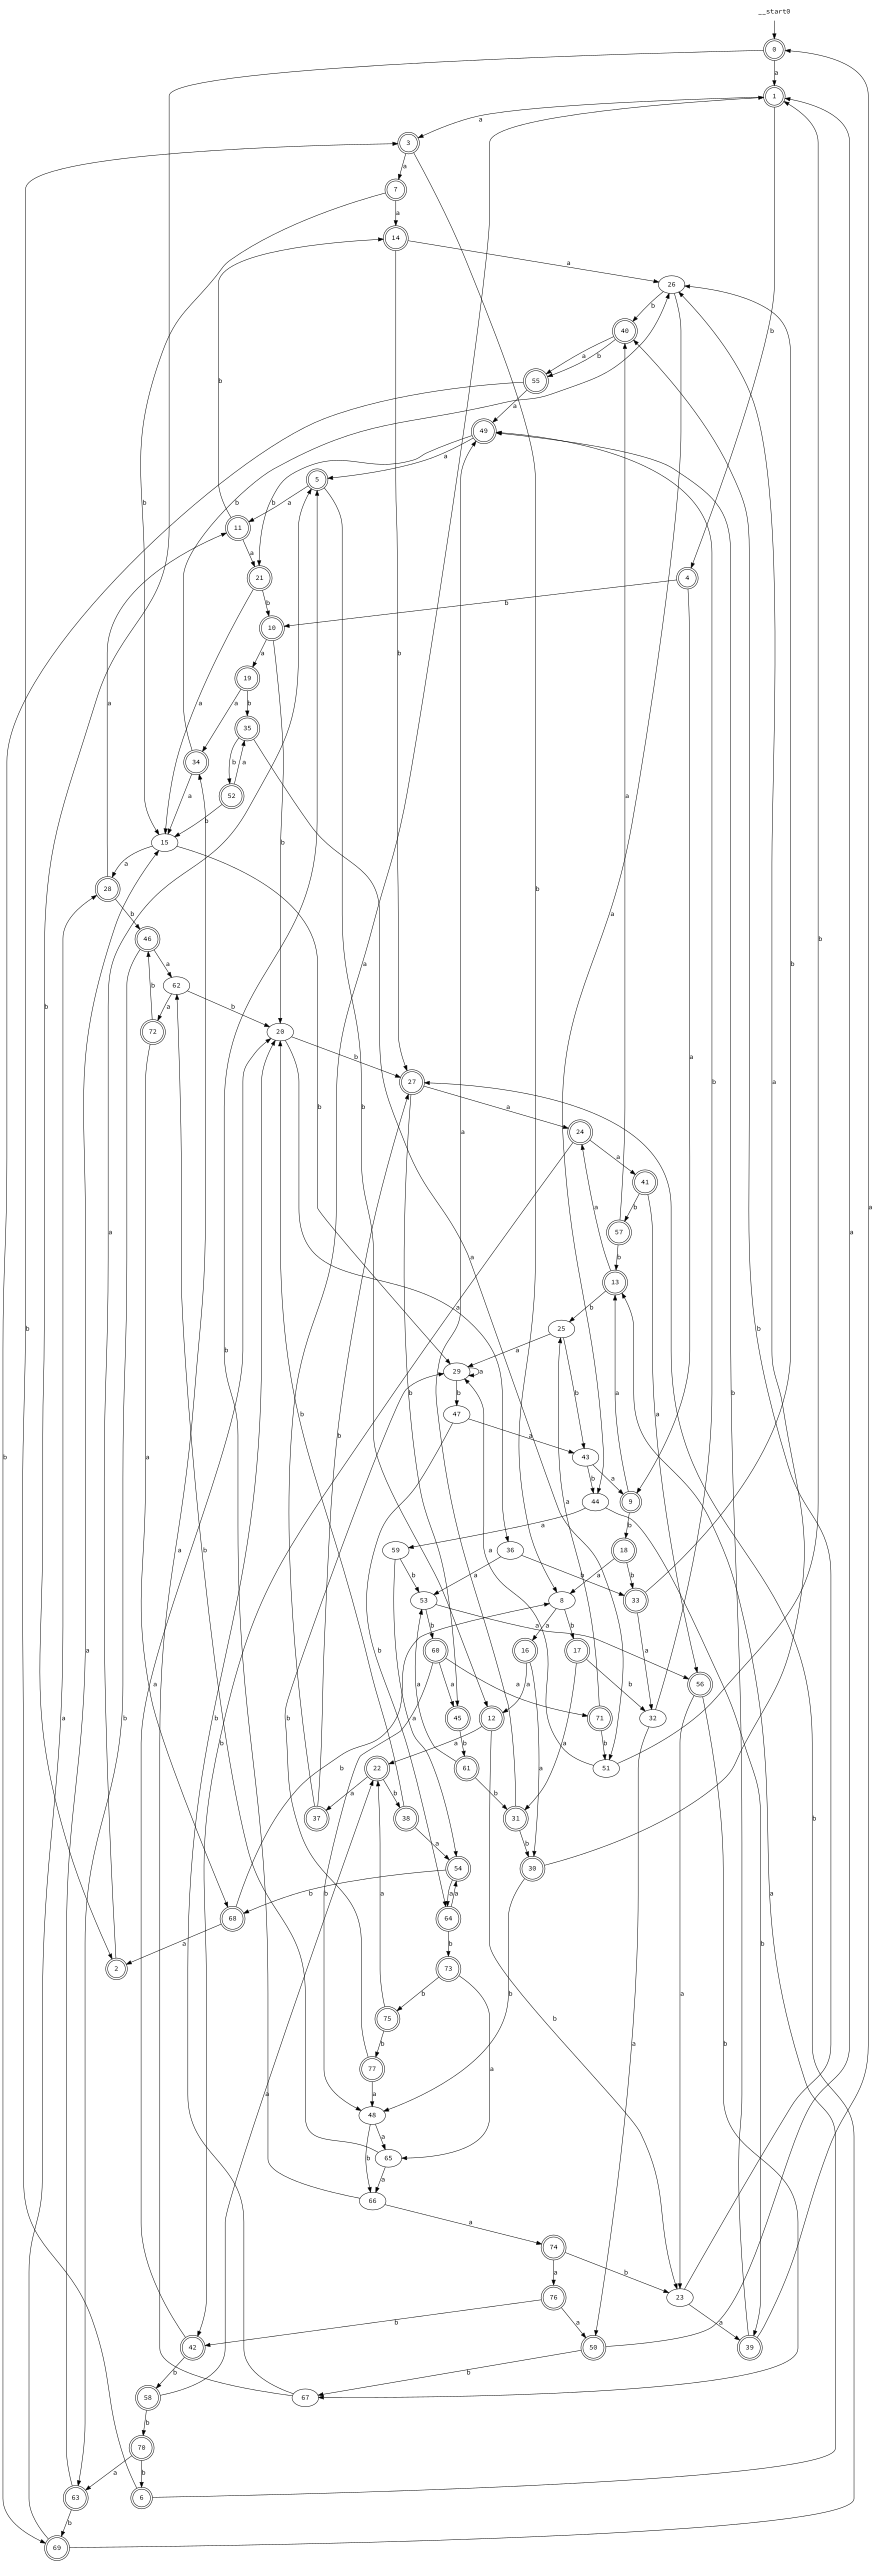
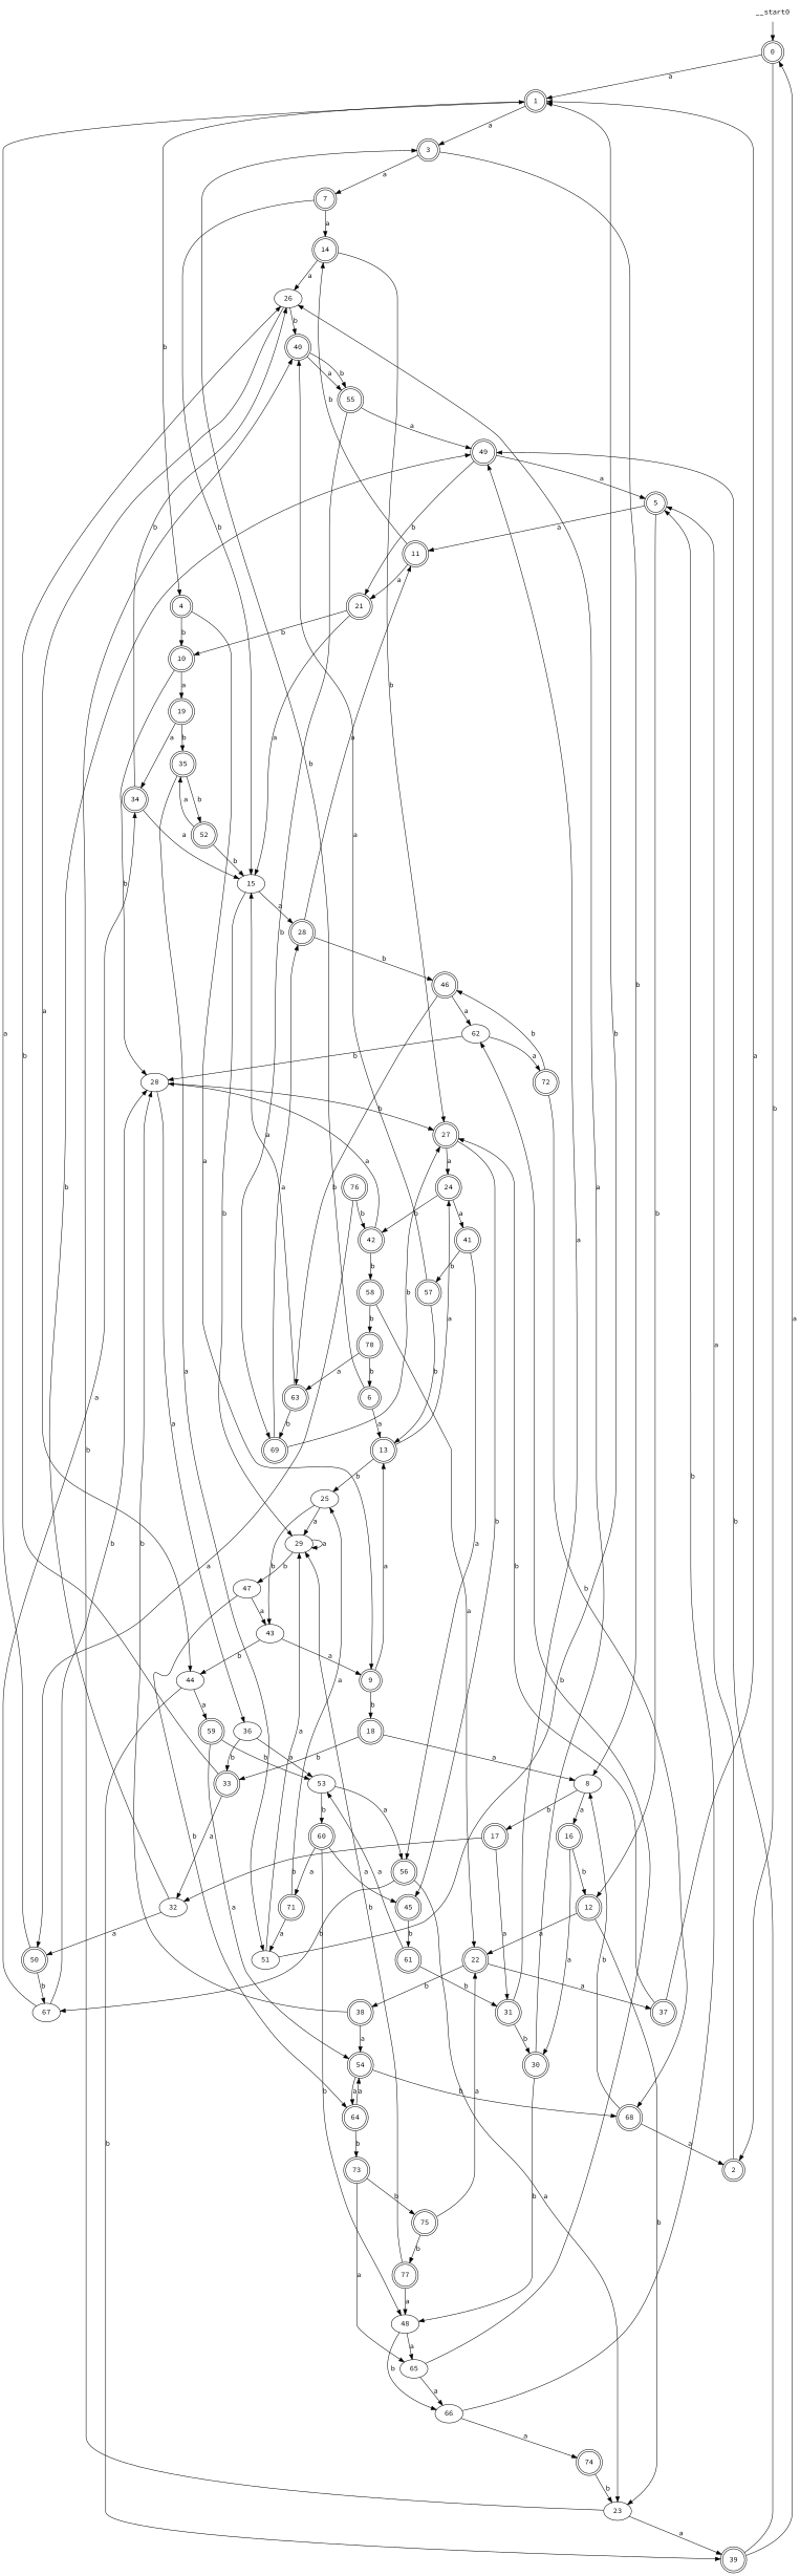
  digraph {
    fontname="Source Code Pro"
    node [fontname="Source Code Pro" shape=doublecircle]
    edge [fontname="Source Code Pro"]
    __start0 [shape=none]
    0
    1
    2
    3
    4
    5
    7
    8 [shape=""]
    9
    10
    11
    12
    6
    13
    14
    15 [shape=""]
    16
    17
    18
    19
    20 [shape=""]
    21
    22
    23 [shape=""]
    24
    25 [shape=""]
    26 [shape=""]
    27
    28
    29 [shape=""]
    30
    31
    32 [shape=""]
    33
    34
    35
    36 [shape=""]
    37
    38
    39
    40
    41
    42
    43 [shape=""]
    44 [shape=""]
    45
    46
    47 [shape=""]
    48 [shape=""]
    49
    50
    51 [shape=""]
    52
    53 [shape=""]
    54
    55
    56
    57
    58
-   59 [shape=ellipse]
+   59
    61
    62 [shape=""]
    63
    64
    65 [shape=""]
    66 [shape=""]
    67 [shape=""]
    60
    68
    69
    70
    71
    72
    73
    74
    75
    76
    77
    __start0 -> 0
    0 -> 1 [label=a]
    0 -> 2 [label=b]
    1 -> 3 [label=a]
    1 -> 4 [label=b]
    2 -> 5 [label=a]
    3 -> 7 [label=a]
    3 -> 8 [label=b]
    4 -> 9 [label=a]
    4 -> 10 [label=b]
    5 -> 11 [label=a]
    5 -> 12 [label=b]
    7 -> 14 [label=a]
    7 -> 15 [label=b]
    8 -> 16 [label=a]
    8 -> 17 [label=b]
    9 -> 13 [label=a]
    9 -> 18 [label=b]
    10 -> 19 [label=a]
    10 -> 20 [label=b]
    11 -> 14 [label=b]
    11 -> 21 [label=a]
    12 -> 22 [label=a]
    12 -> 23 [label=b]
    6 -> 3 [label=b]
    6 -> 13 [label=a]
    13 -> 24 [label=a]
    13 -> 25 [label=b]
    14 -> 26 [label=a]
    14 -> 27 [label=b]
    15 -> 28 [label=a]
    15 -> 29 [label=b]
-   16 -> 12 [label=a]
+   16 -> 12 [label=b]
    16 -> 30 [label=a]
    17 -> 31 [label=a]
    17 -> 32 [label=b]
    18 -> 8 [label=a]
    18 -> 33 [label=b]
    19 -> 34 [label=a]
    19 -> 35 [label=b]
    20 -> 27 [label=b]
    20 -> 36 [label=a]
    21 -> 10 [label=b]
    21 -> 15 [label=a]
    22 -> 37 [label=a]
    22 -> 38 [label=b]
    23 -> 39 [label=a]
    23 -> 40 [label=b]
    24 -> 41 [label=a]
    24 -> 42 [label=b]
    25 -> 29 [label=a]
    25 -> 43 [label=b]
    26 -> 40 [label=b]
    26 -> 44 [label=a]
    27 -> 24 [label=a]
    27 -> 45 [label=b]
    28 -> 11 [label=a]
    28 -> 46 [label=b]
    29 -> 29 [label=a]
    29 -> 47 [label=b]
    30 -> 26 [label=a]
    30 -> 48 [label=b]
    31 -> 30 [label=b]
    31 -> 49 [label=a]
    32 -> 49 [label=b]
    32 -> 50 [label=a]
    33 -> 26 [label=b]
    33 -> 32 [label=a]
    34 -> 15 [label=a]
    34 -> 26 [label=b]
    35 -> 51 [label=a]
    35 -> 52 [label=b]
    36 -> 33 [label=b]
    36 -> 53 [label=a]
    37 -> 1 [label=a]
    37 -> 27 [label=b]
    38 -> 20 [label=b]
    38 -> 54 [label=a]
    39 -> 0 [label=a]
    39 -> 49 [label=b]
    40 -> 55 [label=a]
    40 -> 55 [label=b]
    41 -> 56 [label=a]
    41 -> 57 [label=b]
    42 -> 20 [label=a]
    42 -> 58 [label=b]
    43 -> 9 [label=a]
    43 -> 44 [label=b]
    44 -> 39 [label=b]
    44 -> 59 [label=a]
    45 -> 61 [label=b]
    46 -> 62 [label=a]
    46 -> 63 [label=b]
    47 -> 43 [label=a]
    47 -> 64 [label=b]
    48 -> 65 [label=a]
    48 -> 66 [label=b]
    49 -> 5 [label=a]
    49 -> 21 [label=b]
    50 -> 1 [label=a]
    50 -> 67 [label=b]
    51 -> 1 [label=b]
    51 -> 29 [label=a]
    52 -> 15 [label=b]
    52 -> 35 [label=a]
    53 -> 56 [label=a]
    53 -> 60 [label=b]
    54 -> 64 [label=a]
    54 -> 68 [label=b]
    55 -> 49 [label=a]
    55 -> 69 [label=b]
    56 -> 23 [label=a]
    56 -> 67 [label=b]
    57 -> 13 [label=b]
    57 -> 40 [label=a]
    58 -> 22 [label=a]
    58 -> 70 [label=b]
    59 -> 53 [label=b]
    59 -> 54 [label=a]
    61 -> 31 [label=b]
    61 -> 53 [label=a]
    62 -> 20 [label=b]
    62 -> 72 [label=a]
    63 -> 15 [label=a]
    63 -> 69 [label=b]
    64 -> 54 [label=a]
    64 -> 73 [label=b]
    65 -> 62 [label=b]
    65 -> 66 [label=a]
    66 -> 5 [label=b]
    66 -> 74 [label=a]
    67 -> 20 [label=b]
    67 -> 34 [label=a]
    60 -> 45 [label=a]
    60 -> 48 [label=b]
    60 -> 71 [label=a]
    68 -> 2 [label=a]
    68 -> 8 [label=b]
    69 -> 27 [label=b]
    69 -> 28 [label=a]
    70 -> 6 [label=b]
    70 -> 63 [label=a]
    71 -> 25 [label=a]
-   71 -> 51 [label=b]
+   71 -> 51 [label=a]
    72 -> 46 [label=b]
-   72 -> 68 [label=a]
+   72 -> 68 [label=b]
    73 -> 65 [label=a]
    73 -> 75 [label=b]
    74 -> 23 [label=b]
-   74 -> 76 [label=a]
    75 -> 22 [label=a]
    75 -> 77 [label=b]
    76 -> 42 [label=b]
    76 -> 50 [label=a]
    77 -> 29 [label=b]
    77 -> 48 [label=a]
  }
